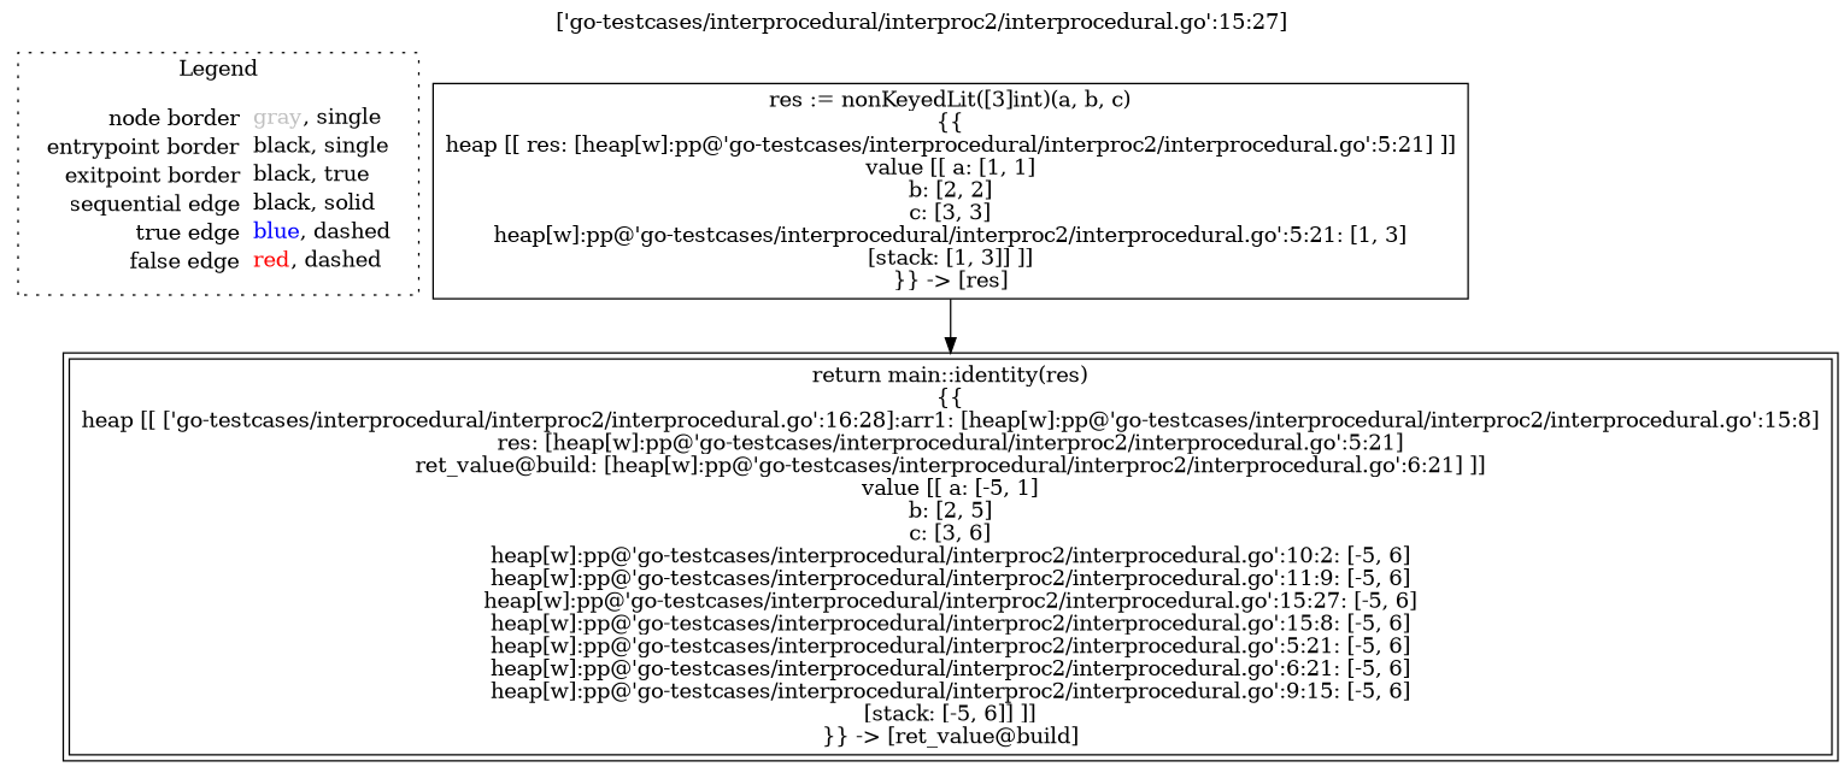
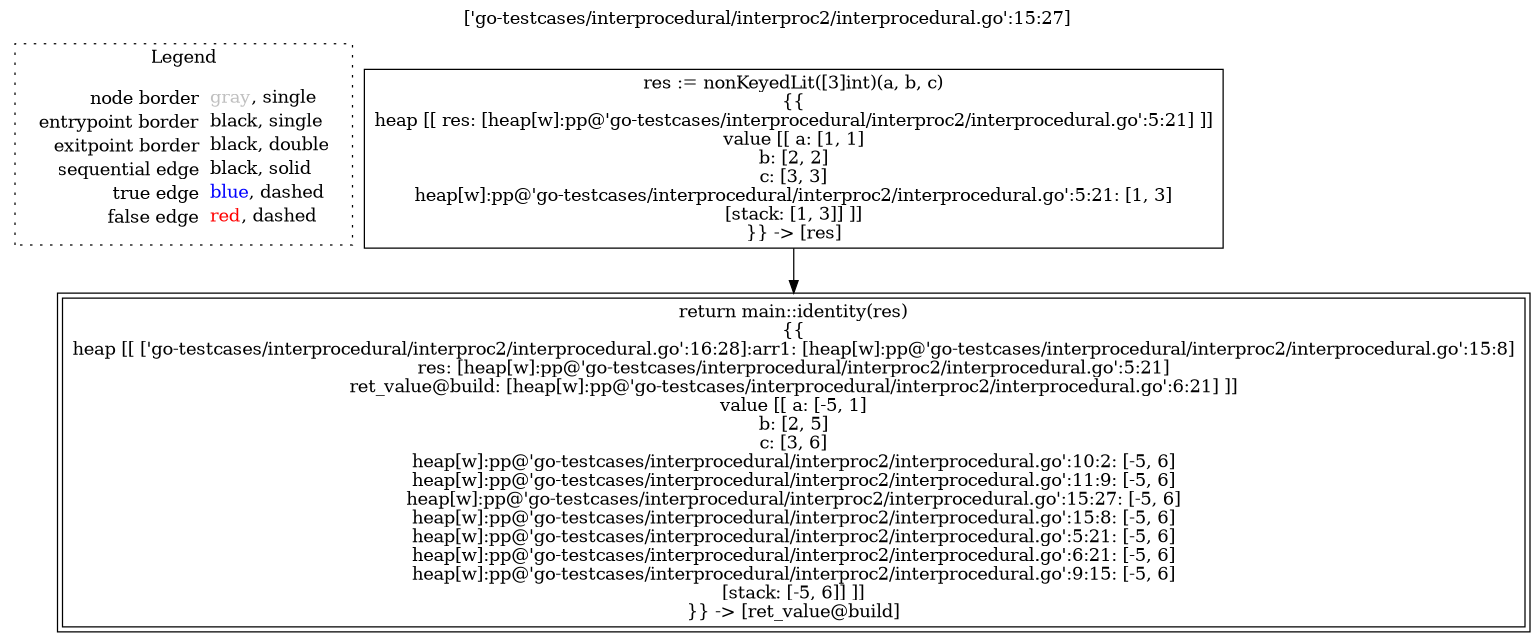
  digraph {
    label="['go-testcases/interprocedural/interproc2/interprocedural.go':15:27]"
    labelloc=t
    node [shape=rect color=black]
-   n1 [label=<<table border="0" cellpadding="2" cellspacing="0" cellborder="0"><tr><td align="right">node border&nbsp;</td><td align="left"><font color="gray">gray</font>, single</td></tr><tr><td align="right">entrypoint border&nbsp;</td><td align="left"><font color="black">black</font>, single</td></tr><tr><td align="right">exitpoint border&nbsp;</td><td align="left"><font color="black">black</font>, true</td></tr><tr><td align="right">sequential edge&nbsp;</td><td align="left"><font color="black">black</font>, solid</td></tr><tr><td align="right">true edge&nbsp;</td><td align="left"><font color="blue">blue</font>, dashed</td></tr><tr><td align="right">false edge&nbsp;</td><td align="left"><font color="red">red</font>, dashed</td></tr></table>> shape=plaintext color=""]
+   n1 [label=<<table border="0" cellpadding="2" cellspacing="0" cellborder="0"><tr><td align="right">node border&nbsp;</td><td align="left"><font color="gray">gray</font>, single</td></tr><tr><td align="right">entrypoint border&nbsp;</td><td align="left"><font color="black">black</font>, single</td></tr><tr><td align="right">exitpoint border&nbsp;</td><td align="left"><font color="black">black</font>, double</td></tr><tr><td align="right">sequential edge&nbsp;</td><td align="left"><font color="black">black</font>, solid</td></tr><tr><td align="right">true edge&nbsp;</td><td align="left"><font color="blue">blue</font>, dashed</td></tr><tr><td align="right">false edge&nbsp;</td><td align="left"><font color="red">red</font>, dashed</td></tr></table>> shape=plaintext color=""]
    n2 [label=<res := nonKeyedLit([3]int)(a, b, c)<BR/>{{<BR/>heap [[ res: [heap[w]:pp@'go-testcases/interprocedural/interproc2/interprocedural.go':5:21] ]]<BR/>value [[ a: [1, 1]<BR/>b: [2, 2]<BR/>c: [3, 3]<BR/>heap[w]:pp@'go-testcases/interprocedural/interproc2/interprocedural.go':5:21: [1, 3]<BR/>[stack: [1, 3]] ]]<BR/>}} -&gt; [res]>]
    n3 [label=<return main::identity(res)<BR/>{{<BR/>heap [[ ['go-testcases/interprocedural/interproc2/interprocedural.go':16:28]:arr1: [heap[w]:pp@'go-testcases/interprocedural/interproc2/interprocedural.go':15:8]<BR/>res: [heap[w]:pp@'go-testcases/interprocedural/interproc2/interprocedural.go':5:21]<BR/>ret_value@build: [heap[w]:pp@'go-testcases/interprocedural/interproc2/interprocedural.go':6:21] ]]<BR/>value [[ a: [-5, 1]<BR/>b: [2, 5]<BR/>c: [3, 6]<BR/>heap[w]:pp@'go-testcases/interprocedural/interproc2/interprocedural.go':10:2: [-5, 6]<BR/>heap[w]:pp@'go-testcases/interprocedural/interproc2/interprocedural.go':11:9: [-5, 6]<BR/>heap[w]:pp@'go-testcases/interprocedural/interproc2/interprocedural.go':15:27: [-5, 6]<BR/>heap[w]:pp@'go-testcases/interprocedural/interproc2/interprocedural.go':15:8: [-5, 6]<BR/>heap[w]:pp@'go-testcases/interprocedural/interproc2/interprocedural.go':5:21: [-5, 6]<BR/>heap[w]:pp@'go-testcases/interprocedural/interproc2/interprocedural.go':6:21: [-5, 6]<BR/>heap[w]:pp@'go-testcases/interprocedural/interproc2/interprocedural.go':9:15: [-5, 6]<BR/>[stack: [-5, 6]] ]]<BR/>}} -&gt; [ret_value@build]> peripheries=2]
    subgraph cluster_1 {
      label=Legend
      style=dotted
      n1
    }
    n2 -> n3 [color=black]
  }
